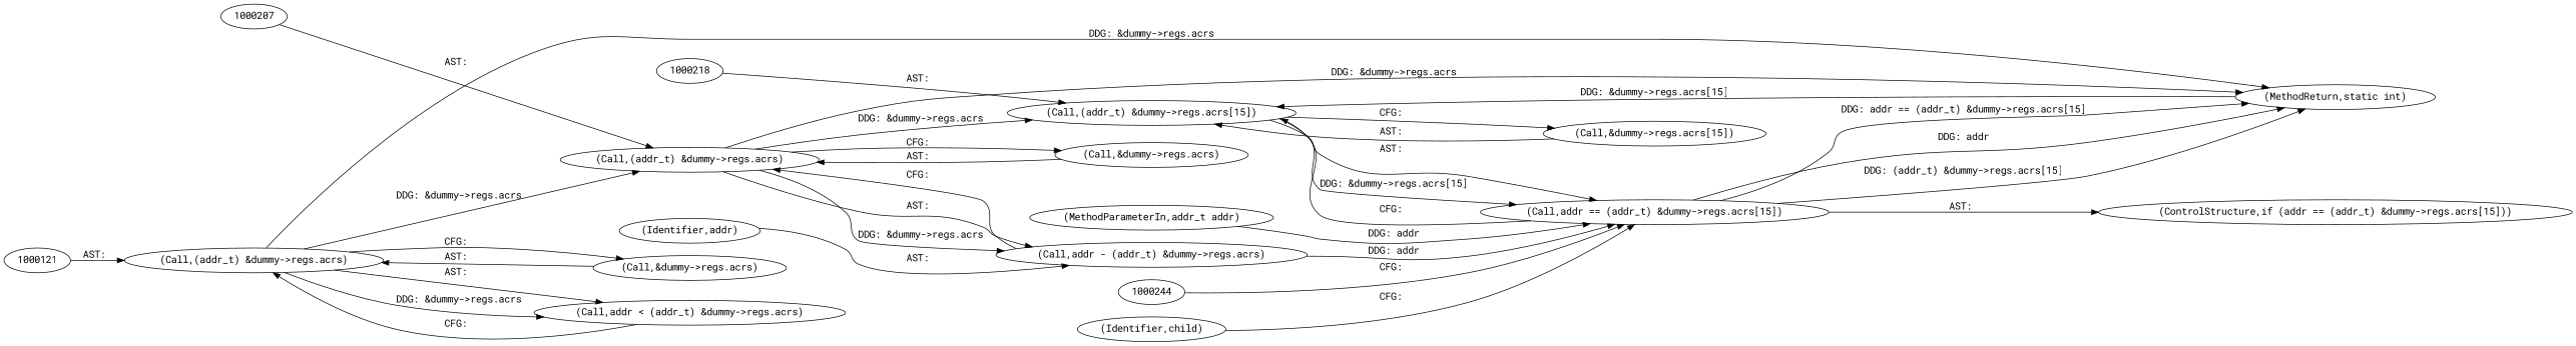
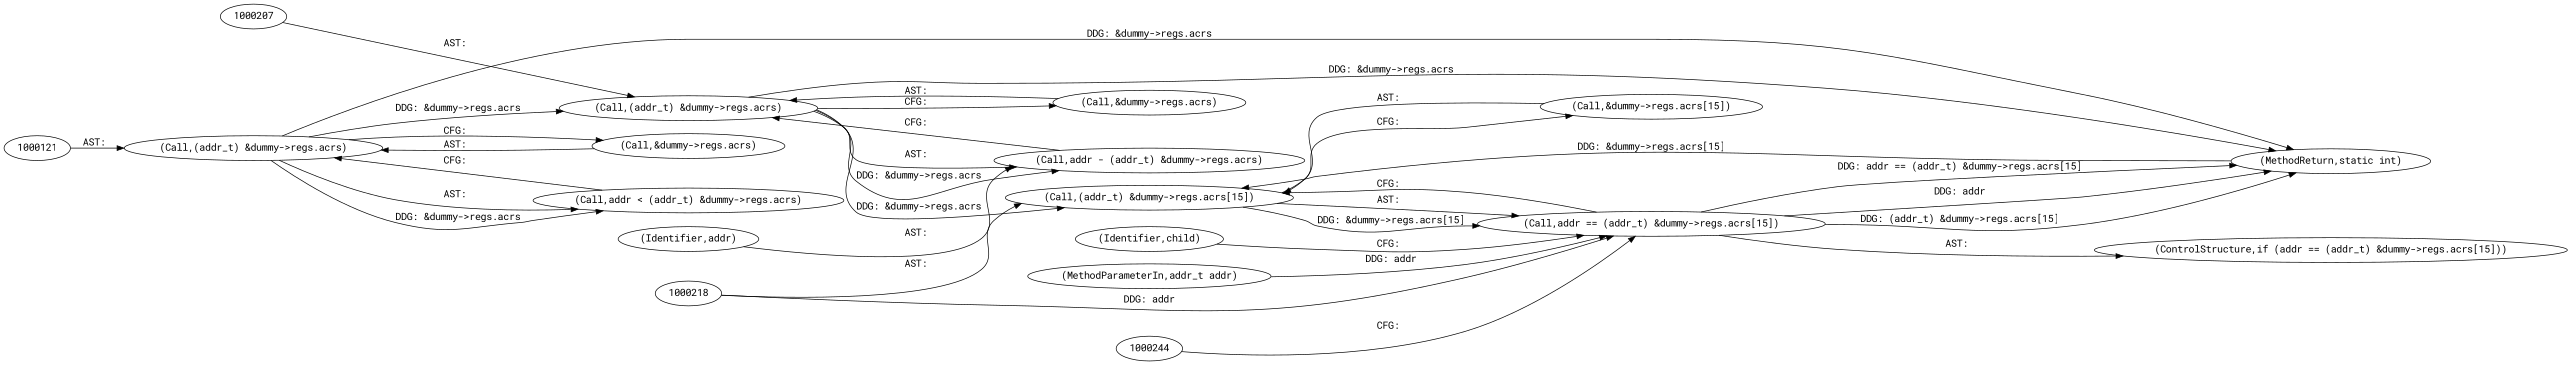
  digraph {
    fontname="Roboto Mono"
    rankdir=LR
    node [fontname="Roboto Mono"]
    edge [fontname="Roboto Mono"]
    n1 [label="(Call,(addr_t) &dummy->regs.acrs[15])"]
    n2 [label="(Call,addr == (addr_t) &dummy->regs.acrs[15])"]
    n3 [label="(Call,&dummy->regs.acrs[15])"]
    n4 [label="(MethodReturn,static int)"]
    n5 [label="(ControlStructure,if (addr == (addr_t) &dummy->regs.acrs[15]))"]
    n6 [label="(Call,(addr_t) &dummy->regs.acrs)"]
    n7 [label="(Call,addr - (addr_t) &dummy->regs.acrs)"]
    n8 [label="(Call,&dummy->regs.acrs)"]
    n9 [label="(Call,(addr_t) &dummy->regs.acrs)"]
    n10 [label="(Call,&dummy->regs.acrs)"]
    n11 [label="(Call,addr < (addr_t) &dummy->regs.acrs)"]
    n12 [label="(Identifier,child)"]
    n13 [label="(MethodParameterIn,addr_t addr)"]
    n14 [label="(Identifier,addr)"]
    1000218
    1000207
    1000121
    1000244
    n1 -> n2 [label="AST: "]
    n1 -> n2 [label="DDG: &dummy->regs.acrs[15]"]
    n1 -> n3 [label="CFG: "]
    n2 -> n1 [label="CFG: "]
    n2 -> n4 [label="DDG: addr"]
    n2 -> n4 [label="DDG: (addr_t) &dummy->regs.acrs[15]"]
    n2 -> n4 [label="DDG: addr == (addr_t) &dummy->regs.acrs[15]"]
    n2 -> n5 [label="AST: "]
    n3 -> n1 [label="AST: "]
    n4 -> n1 [label="DDG: &dummy->regs.acrs[15]"]
    n6 -> n1 [label="DDG: &dummy->regs.acrs"]
    n6 -> n4 [label="DDG: &dummy->regs.acrs"]
    n6 -> n7 [label="AST: "]
    n6 -> n7 [label="DDG: &dummy->regs.acrs"]
    n6 -> n8 [label="CFG: "]
-   n7 -> n2 [label="DDG: addr"]
+   1000218 -> n2 [label="DDG: addr"]
    n7 -> n6 [label="CFG: "]
    n8 -> n6 [label="AST: "]
    n9 -> n4 [label="DDG: &dummy->regs.acrs"]
    n9 -> n6 [label="DDG: &dummy->regs.acrs"]
    n9 -> n10 [label="CFG: "]
    n9 -> n11 [label="AST: "]
    n9 -> n11 [label="DDG: &dummy->regs.acrs"]
    n10 -> n9 [label="AST: "]
    n11 -> n9 [label="CFG: "]
    n12 -> n2 [label="CFG: "]
    n13 -> n2 [label="DDG: addr"]
    n14 -> n7 [label="AST: "]
    1000218 -> n1 [label="AST: "]
    1000207 -> n6 [label="AST: "]
    1000121 -> n9 [label="AST: "]
    1000244 -> n2 [label="CFG: "]
  }
